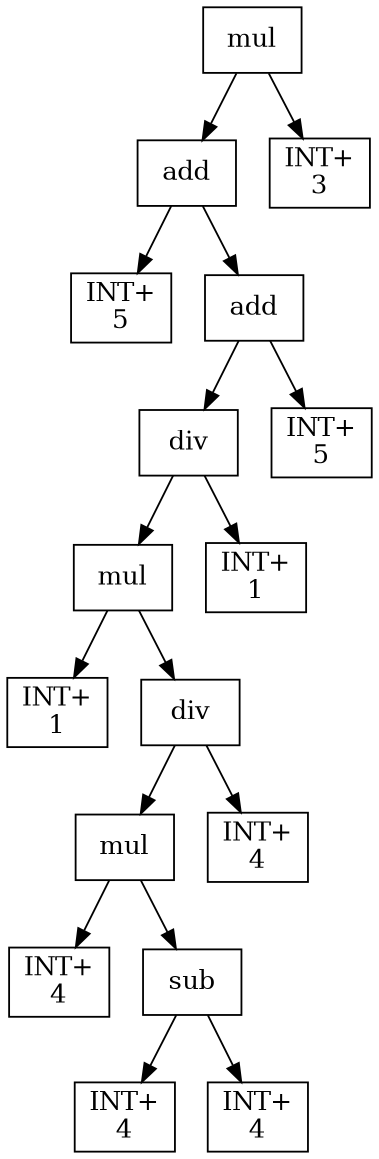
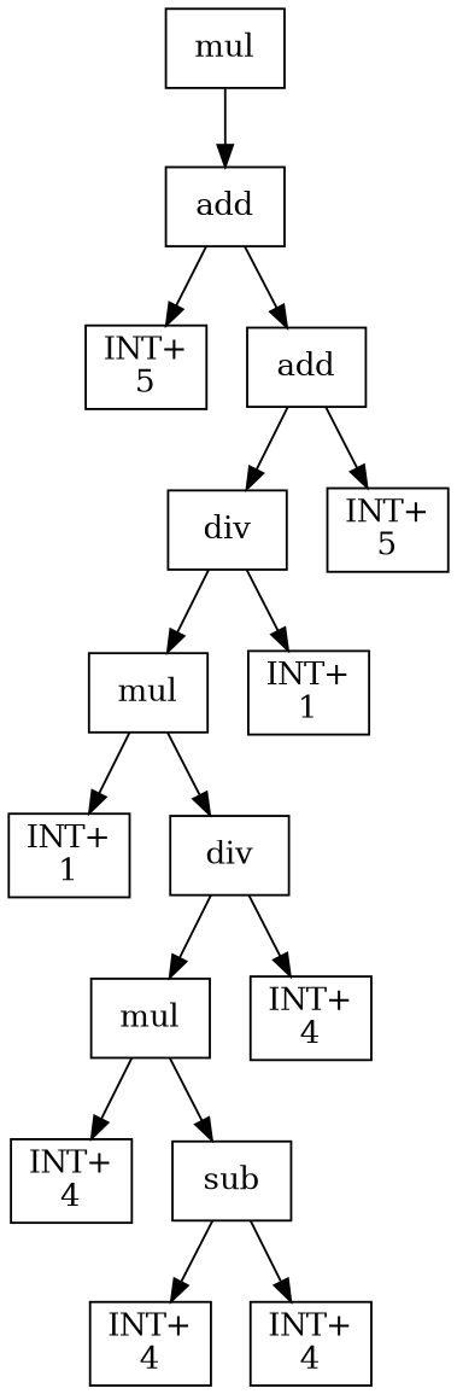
  digraph {
    node [shape=box]
    n1 [label=mul]
    n2 [label=add]
-   n3 [label="INT+\n3"]
    n4 [label="INT+\n5"]
    n5 [label=add]
    n6 [label=div]
    n7 [label="INT+\n5"]
    n8 [label=mul]
    n9 [label="INT+\n1"]
    n10 [label="INT+\n1"]
    n11 [label=div]
    n12 [label=mul]
    n13 [label="INT+\n4"]
    n14 [label="INT+\n4"]
    n15 [label=sub]
    n16 [label="INT+\n4"]
    n17 [label="INT+\n4"]
    n1 -> n2
-   n1 -> n3
    n2 -> n4
    n2 -> n5
    n5 -> n6
    n5 -> n7
    n6 -> n8
    n6 -> n9
    n8 -> n10
    n8 -> n11
    n11 -> n12
    n11 -> n13
    n12 -> n14
    n12 -> n15
    n15 -> n16
    n15 -> n17
  }
